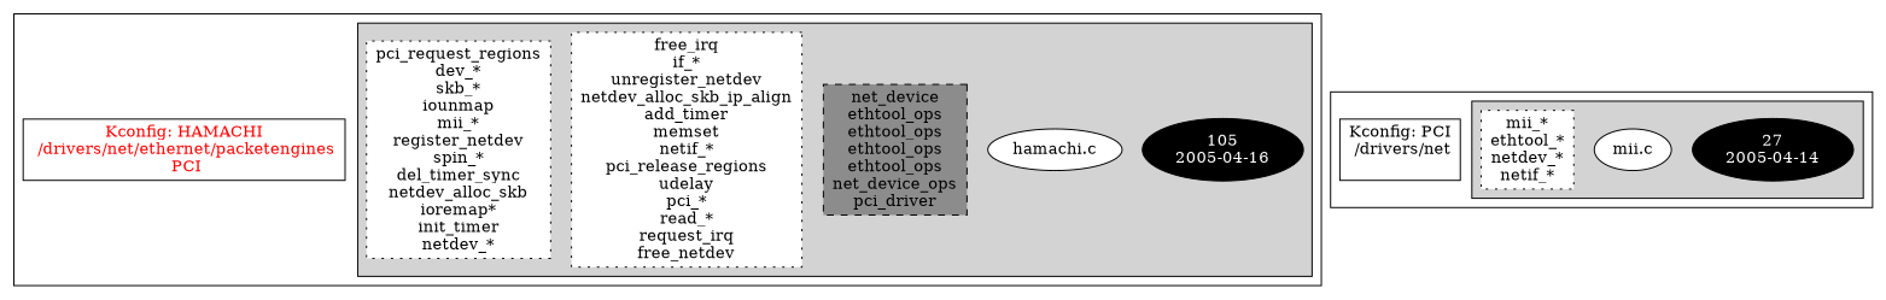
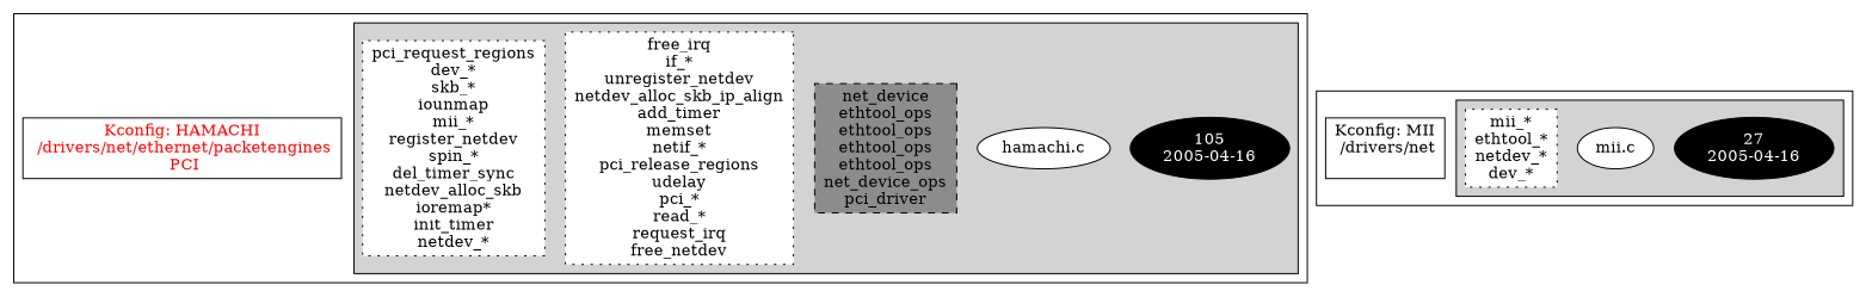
  digraph {
    ranksep=2
    splines=ortho
    node [fillcolor=white fontcolor=black style=filled shape=box]
    n1 [fillcolor=black fontcolor=white label="105\n2005-04-16" shape=""]
    n2 [label="hamachi.c\n" shape=""]
    n3 [fillcolor=grey55 label="net_device\nethtool_ops\nethtool_ops\nethtool_ops\nethtool_ops\nnet_device_ops\npci_driver\n" style="filled,dashed"]
    n4 [label="free_irq\nif_*\nunregister_netdev\nnetdev_alloc_skb_ip_align\nadd_timer\nmemset\nnetif_*\npci_release_regions\nudelay\npci_*\nread_*\nrequest_irq\nfree_netdev\n" style="filled,dotted"]
    n5 [label="pci_request_regions\ndev_*\nskb_*\niounmap\nmii_*\nregister_netdev\nspin_*\ndel_timer_sync\nnetdev_alloc_skb\nioremap*\ninit_timer\nnetdev_*\n" style="filled,dotted"]
    n6 [fontcolor=red label="Kconfig: HAMACHI\n /drivers/net/ethernet/packetengines\n  PCI " fillcolor="" style=""]
-   n7 [fillcolor=black fontcolor=white label="27\n2005-04-14" shape=""]
+   n7 [fillcolor=black fontcolor=white label="27\n2005-04-16" shape=""]
    n8 [label="mii.c\n" shape=""]
-   n9 [label="mii_*\nethtool_*\nnetdev_*\nnetif_*\n" style="filled,dotted"]
-   n10 [label="Kconfig: PCI\n /drivers/net\n " fillcolor="" fontcolor="" style=""]
+   n9 [label="mii_*\nethtool_*\nnetdev_*\ndev_*\n" style="filled,dotted"]
+   n10 [label="Kconfig: MII\n /drivers/net\n " fillcolor="" fontcolor="" style=""]
    subgraph cluster_1 {
      n6
      subgraph cluster_2 {
        style=filled
        n1
        n2
        n3
        n4
        n5
      }
    }
    subgraph cluster_3 {
      n10
      subgraph cluster_4 {
        style=filled
        n7
        n8
        n9
      }
    }
  }
